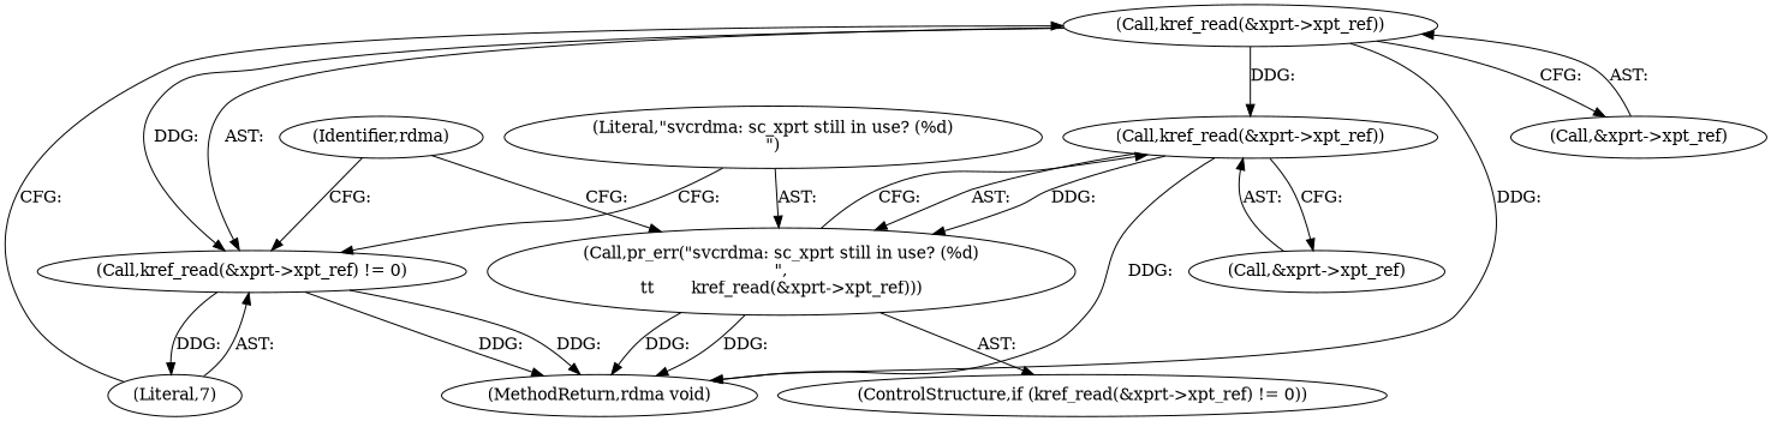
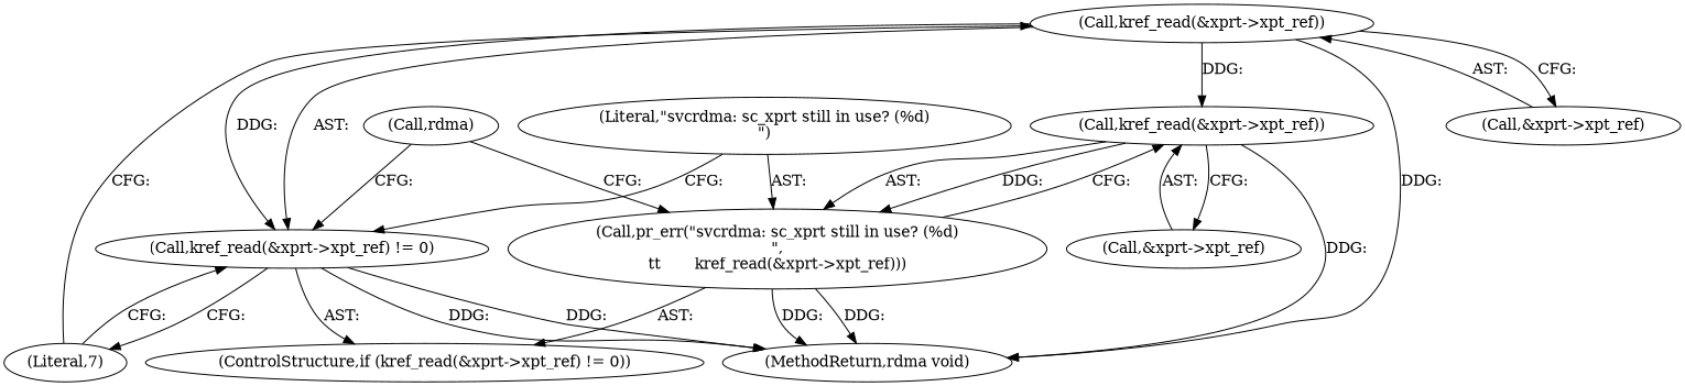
  digraph {
    n1 [label="(Call,kref_read(&xprt->xpt_ref))"]
    n2 [label="(Call,kref_read(&xprt->xpt_ref) != 0)"]
    n3 [label="(Call,kref_read(&xprt->xpt_ref))"]
    n4 [label="(Call,&xprt->xpt_ref)"]
    n5 [label="(MethodReturn,rdma void)"]
    n6 [label="(ControlStructure,if (kref_read(&xprt->xpt_ref) != 0))"]
    n7 [label="(Literal,7)"]
    n8 [label="(Call,pr_err(\"svcrdma: sc_xprt still in use? (%d)\n\",\n\t\t       kref_read(&xprt->xpt_ref)))"]
    n9 [label="(Call,&xprt->xpt_ref)"]
-   n10 [label="(Identifier,rdma)"]
+   n10 [label="(Call,rdma)"]
    n11 [label="(Literal,\"svcrdma: sc_xprt still in use? (%d)\n\")"]
    n1 -> n2 [label="AST: "]
    n1 -> n2 [label="DDG: "]
    n1 -> n3 [label="DDG: "]
    n1 -> n4 [label="CFG: "]
    n1 -> n5 [label="DDG: "]
    n2 -> n5 [label="DDG: "]
    n2 -> n5 [label="DDG: "]
-   n2 -> n7 [label="DDG: "]
+   n2 -> n6 [label="AST: "]
+   n2 -> n7 [label="CFG: "]
    n3 -> n5 [label="DDG: "]
    n3 -> n8 [label="AST: "]
    n3 -> n8 [label="DDG: "]
    n3 -> n9 [label="CFG: "]
    n4 -> n1 [label="AST: "]
    n7 -> n1 [label="CFG: "]
-   n7 -> n2 [label="AST: "]
+   n7 -> n2 [label="CFG: "]
    n8 -> n3 [label="CFG: "]
    n8 -> n5 [label="DDG: "]
    n8 -> n5 [label="DDG: "]
    n8 -> n6 [label="AST: "]
    n9 -> n3 [label="AST: "]
    n10 -> n2 [label="CFG: "]
    n10 -> n8 [label="CFG: "]
    n11 -> n2 [label="CFG: "]
    n11 -> n8 [label="AST: "]
  }
